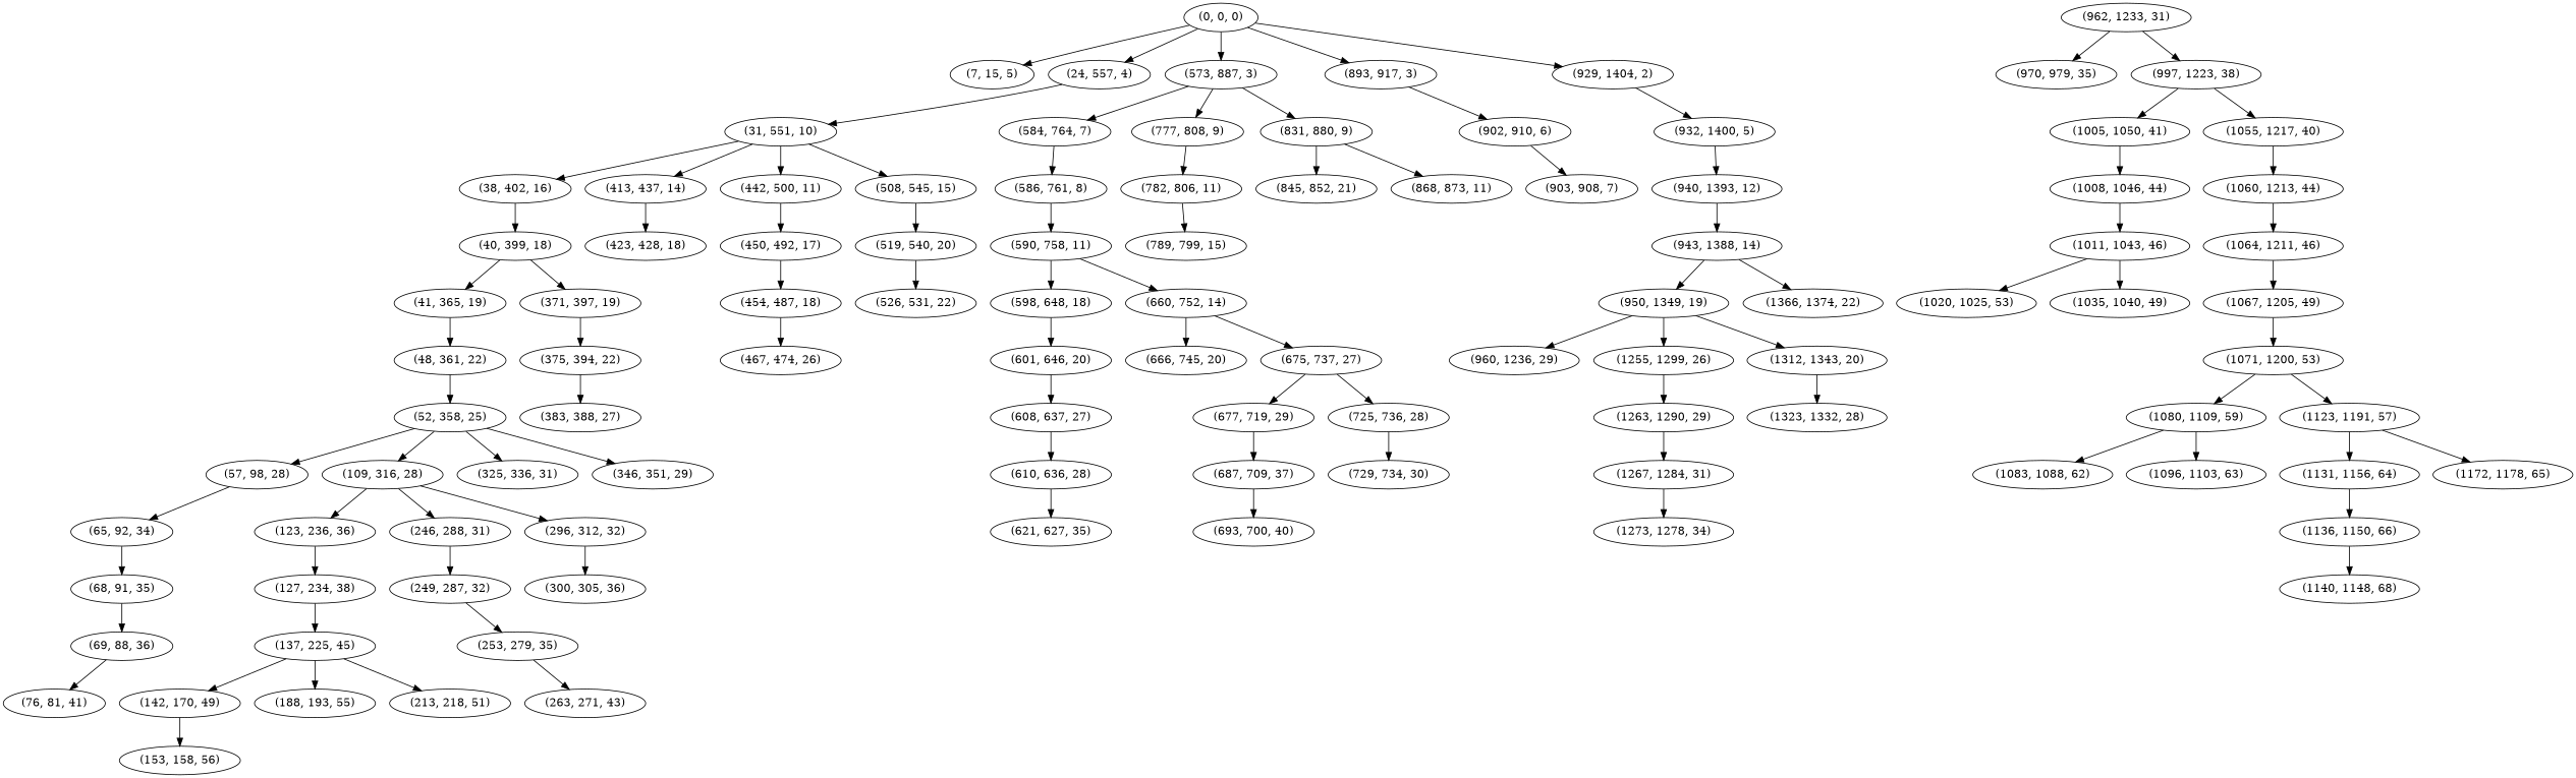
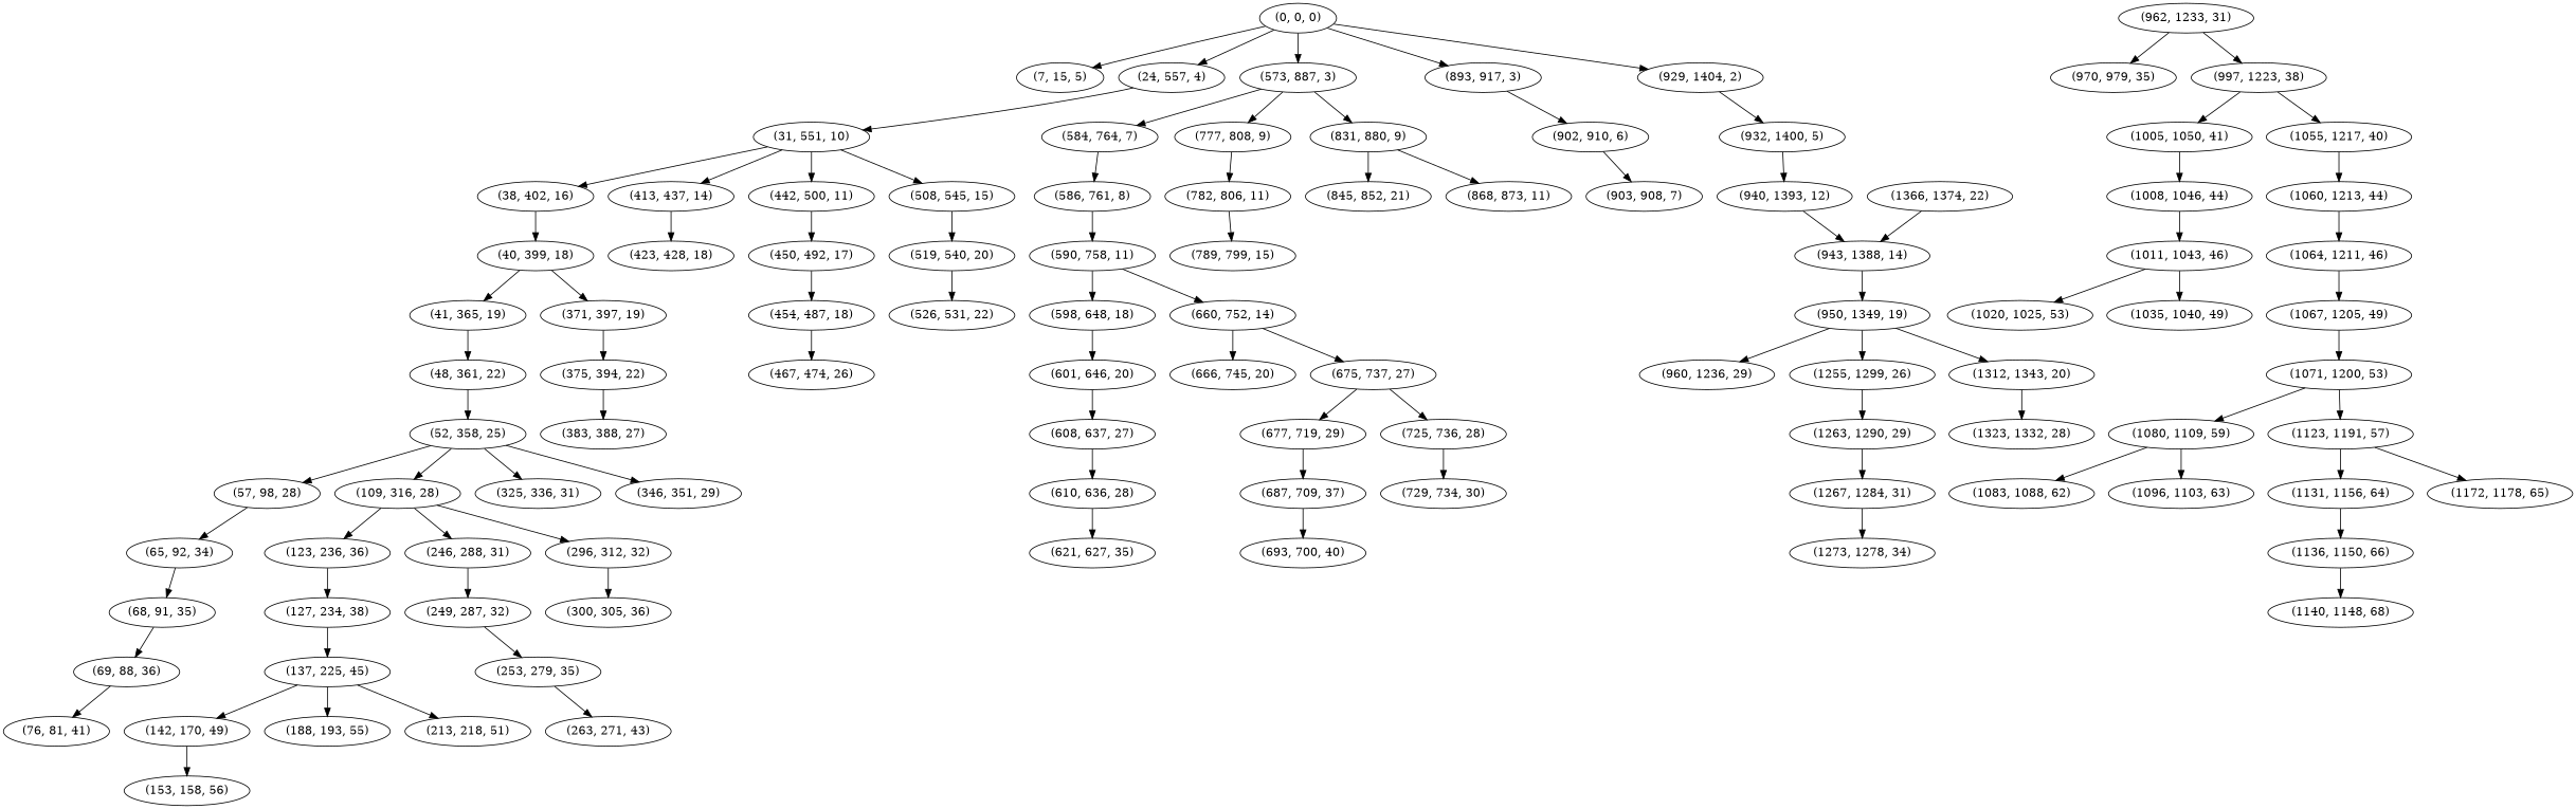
  digraph {
    fontname="DejaVu Serif"
    node [fontname="DejaVu Serif"]
    edge [fontname="DejaVu Serif"]
    "(0, 0, 0)"
    "(7, 15, 5)"
    "(24, 557, 4)"
    "(573, 887, 3)"
    "(893, 917, 3)"
    "(929, 1404, 2)"
    "(31, 551, 10)"
    "(584, 764, 7)"
    "(777, 808, 9)"
    "(831, 880, 9)"
    "(902, 910, 6)"
    "(932, 1400, 5)"
    "(38, 402, 16)"
    "(413, 437, 14)"
    "(442, 500, 11)"
    "(508, 545, 15)"
    "(40, 399, 18)"
    "(423, 428, 18)"
    "(450, 492, 17)"
    "(519, 540, 20)"
    "(41, 365, 19)"
    "(371, 397, 19)"
    "(48, 361, 22)"
    "(375, 394, 22)"
    "(52, 358, 25)"
    "(57, 98, 28)"
    "(109, 316, 28)"
    "(325, 336, 31)"
    "(346, 351, 29)"
    "(65, 92, 34)"
    "(123, 236, 36)"
    "(246, 288, 31)"
    "(296, 312, 32)"
    "(68, 91, 35)"
    "(69, 88, 36)"
    "(76, 81, 41)"
    "(127, 234, 38)"
    "(249, 287, 32)"
    "(300, 305, 36)"
    "(137, 225, 45)"
    "(142, 170, 49)"
    "(188, 193, 55)"
    "(213, 218, 51)"
    "(153, 158, 56)"
    "(253, 279, 35)"
    "(263, 271, 43)"
    "(383, 388, 27)"
    "(454, 487, 18)"
    "(467, 474, 26)"
    "(526, 531, 22)"
    "(586, 761, 8)"
    "(782, 806, 11)"
    "(845, 852, 21)"
    "(868, 873, 11)"
    "(590, 758, 11)"
    "(598, 648, 18)"
    "(660, 752, 14)"
    "(601, 646, 20)"
    "(666, 745, 20)"
    "(675, 737, 27)"
    "(608, 637, 27)"
    "(610, 636, 28)"
    "(621, 627, 35)"
    "(677, 719, 29)"
    "(725, 736, 28)"
    "(687, 709, 37)"
    "(729, 734, 30)"
    "(693, 700, 40)"
    "(789, 799, 15)"
    "(903, 908, 7)"
    "(940, 1393, 12)"
    "(943, 1388, 14)"
    "(950, 1349, 19)"
    "(1366, 1374, 22)"
    "(960, 1236, 29)"
    "(1255, 1299, 26)"
    "(1312, 1343, 20)"
    "(1263, 1290, 29)"
    "(1323, 1332, 28)"
    "(962, 1233, 31)"
    "(970, 979, 35)"
    "(997, 1223, 38)"
    "(1005, 1050, 41)"
    "(1055, 1217, 40)"
    "(1008, 1046, 44)"
    "(1060, 1213, 44)"
    "(1011, 1043, 46)"
    "(1020, 1025, 53)"
    "(1035, 1040, 49)"
    "(1064, 1211, 46)"
    "(1067, 1205, 49)"
    "(1071, 1200, 53)"
    "(1080, 1109, 59)"
    "(1123, 1191, 57)"
    "(1083, 1088, 62)"
    "(1096, 1103, 63)"
    "(1131, 1156, 64)"
    "(1172, 1178, 65)"
    "(1136, 1150, 66)"
    "(1140, 1148, 68)"
    "(1267, 1284, 31)"
    "(1273, 1278, 34)"
    "(0, 0, 0)" -> "(7, 15, 5)"
    "(0, 0, 0)" -> "(24, 557, 4)"
    "(0, 0, 0)" -> "(573, 887, 3)"
    "(0, 0, 0)" -> "(893, 917, 3)"
    "(0, 0, 0)" -> "(929, 1404, 2)"
    "(24, 557, 4)" -> "(31, 551, 10)"
    "(573, 887, 3)" -> "(584, 764, 7)"
    "(573, 887, 3)" -> "(777, 808, 9)"
    "(573, 887, 3)" -> "(831, 880, 9)"
    "(893, 917, 3)" -> "(902, 910, 6)"
    "(929, 1404, 2)" -> "(932, 1400, 5)"
    "(31, 551, 10)" -> "(38, 402, 16)"
    "(31, 551, 10)" -> "(413, 437, 14)"
    "(31, 551, 10)" -> "(442, 500, 11)"
    "(31, 551, 10)" -> "(508, 545, 15)"
    "(584, 764, 7)" -> "(586, 761, 8)"
    "(777, 808, 9)" -> "(782, 806, 11)"
    "(831, 880, 9)" -> "(845, 852, 21)"
    "(831, 880, 9)" -> "(868, 873, 11)"
    "(902, 910, 6)" -> "(903, 908, 7)"
    "(932, 1400, 5)" -> "(940, 1393, 12)"
    "(38, 402, 16)" -> "(40, 399, 18)"
    "(413, 437, 14)" -> "(423, 428, 18)"
    "(442, 500, 11)" -> "(450, 492, 17)"
    "(508, 545, 15)" -> "(519, 540, 20)"
    "(40, 399, 18)" -> "(41, 365, 19)"
    "(40, 399, 18)" -> "(371, 397, 19)"
    "(450, 492, 17)" -> "(454, 487, 18)"
    "(519, 540, 20)" -> "(526, 531, 22)"
    "(41, 365, 19)" -> "(48, 361, 22)"
    "(371, 397, 19)" -> "(375, 394, 22)"
    "(48, 361, 22)" -> "(52, 358, 25)"
    "(375, 394, 22)" -> "(383, 388, 27)"
    "(52, 358, 25)" -> "(57, 98, 28)"
    "(52, 358, 25)" -> "(109, 316, 28)"
    "(52, 358, 25)" -> "(325, 336, 31)"
    "(52, 358, 25)" -> "(346, 351, 29)"
    "(57, 98, 28)" -> "(65, 92, 34)"
    "(109, 316, 28)" -> "(123, 236, 36)"
    "(109, 316, 28)" -> "(246, 288, 31)"
    "(109, 316, 28)" -> "(296, 312, 32)"
    "(65, 92, 34)" -> "(68, 91, 35)"
    "(123, 236, 36)" -> "(127, 234, 38)"
    "(246, 288, 31)" -> "(249, 287, 32)"
    "(296, 312, 32)" -> "(300, 305, 36)"
    "(68, 91, 35)" -> "(69, 88, 36)"
    "(69, 88, 36)" -> "(76, 81, 41)"
    "(127, 234, 38)" -> "(137, 225, 45)"
    "(249, 287, 32)" -> "(253, 279, 35)"
    "(137, 225, 45)" -> "(142, 170, 49)"
    "(137, 225, 45)" -> "(188, 193, 55)"
    "(137, 225, 45)" -> "(213, 218, 51)"
    "(142, 170, 49)" -> "(153, 158, 56)"
    "(253, 279, 35)" -> "(263, 271, 43)"
    "(454, 487, 18)" -> "(467, 474, 26)"
    "(586, 761, 8)" -> "(590, 758, 11)"
    "(782, 806, 11)" -> "(789, 799, 15)"
    "(590, 758, 11)" -> "(598, 648, 18)"
    "(590, 758, 11)" -> "(660, 752, 14)"
    "(598, 648, 18)" -> "(601, 646, 20)"
    "(660, 752, 14)" -> "(666, 745, 20)"
    "(660, 752, 14)" -> "(675, 737, 27)"
    "(601, 646, 20)" -> "(608, 637, 27)"
    "(675, 737, 27)" -> "(677, 719, 29)"
    "(675, 737, 27)" -> "(725, 736, 28)"
    "(608, 637, 27)" -> "(610, 636, 28)"
    "(610, 636, 28)" -> "(621, 627, 35)"
    "(677, 719, 29)" -> "(687, 709, 37)"
    "(725, 736, 28)" -> "(729, 734, 30)"
    "(687, 709, 37)" -> "(693, 700, 40)"
    "(940, 1393, 12)" -> "(943, 1388, 14)"
    "(943, 1388, 14)" -> "(950, 1349, 19)"
-   "(943, 1388, 14)" -> "(1366, 1374, 22)"
+   "(1366, 1374, 22)" -> "(943, 1388, 14)"
    "(950, 1349, 19)" -> "(960, 1236, 29)"
    "(950, 1349, 19)" -> "(1255, 1299, 26)"
    "(950, 1349, 19)" -> "(1312, 1343, 20)"
    "(1255, 1299, 26)" -> "(1263, 1290, 29)"
    "(1312, 1343, 20)" -> "(1323, 1332, 28)"
    "(1263, 1290, 29)" -> "(1267, 1284, 31)"
    "(962, 1233, 31)" -> "(970, 979, 35)"
    "(962, 1233, 31)" -> "(997, 1223, 38)"
    "(997, 1223, 38)" -> "(1005, 1050, 41)"
    "(997, 1223, 38)" -> "(1055, 1217, 40)"
    "(1005, 1050, 41)" -> "(1008, 1046, 44)"
    "(1055, 1217, 40)" -> "(1060, 1213, 44)"
    "(1008, 1046, 44)" -> "(1011, 1043, 46)"
    "(1060, 1213, 44)" -> "(1064, 1211, 46)"
    "(1011, 1043, 46)" -> "(1020, 1025, 53)"
    "(1011, 1043, 46)" -> "(1035, 1040, 49)"
    "(1064, 1211, 46)" -> "(1067, 1205, 49)"
    "(1067, 1205, 49)" -> "(1071, 1200, 53)"
    "(1071, 1200, 53)" -> "(1080, 1109, 59)"
    "(1071, 1200, 53)" -> "(1123, 1191, 57)"
    "(1080, 1109, 59)" -> "(1083, 1088, 62)"
    "(1080, 1109, 59)" -> "(1096, 1103, 63)"
    "(1123, 1191, 57)" -> "(1131, 1156, 64)"
    "(1123, 1191, 57)" -> "(1172, 1178, 65)"
    "(1131, 1156, 64)" -> "(1136, 1150, 66)"
    "(1136, 1150, 66)" -> "(1140, 1148, 68)"
    "(1267, 1284, 31)" -> "(1273, 1278, 34)"
  }
